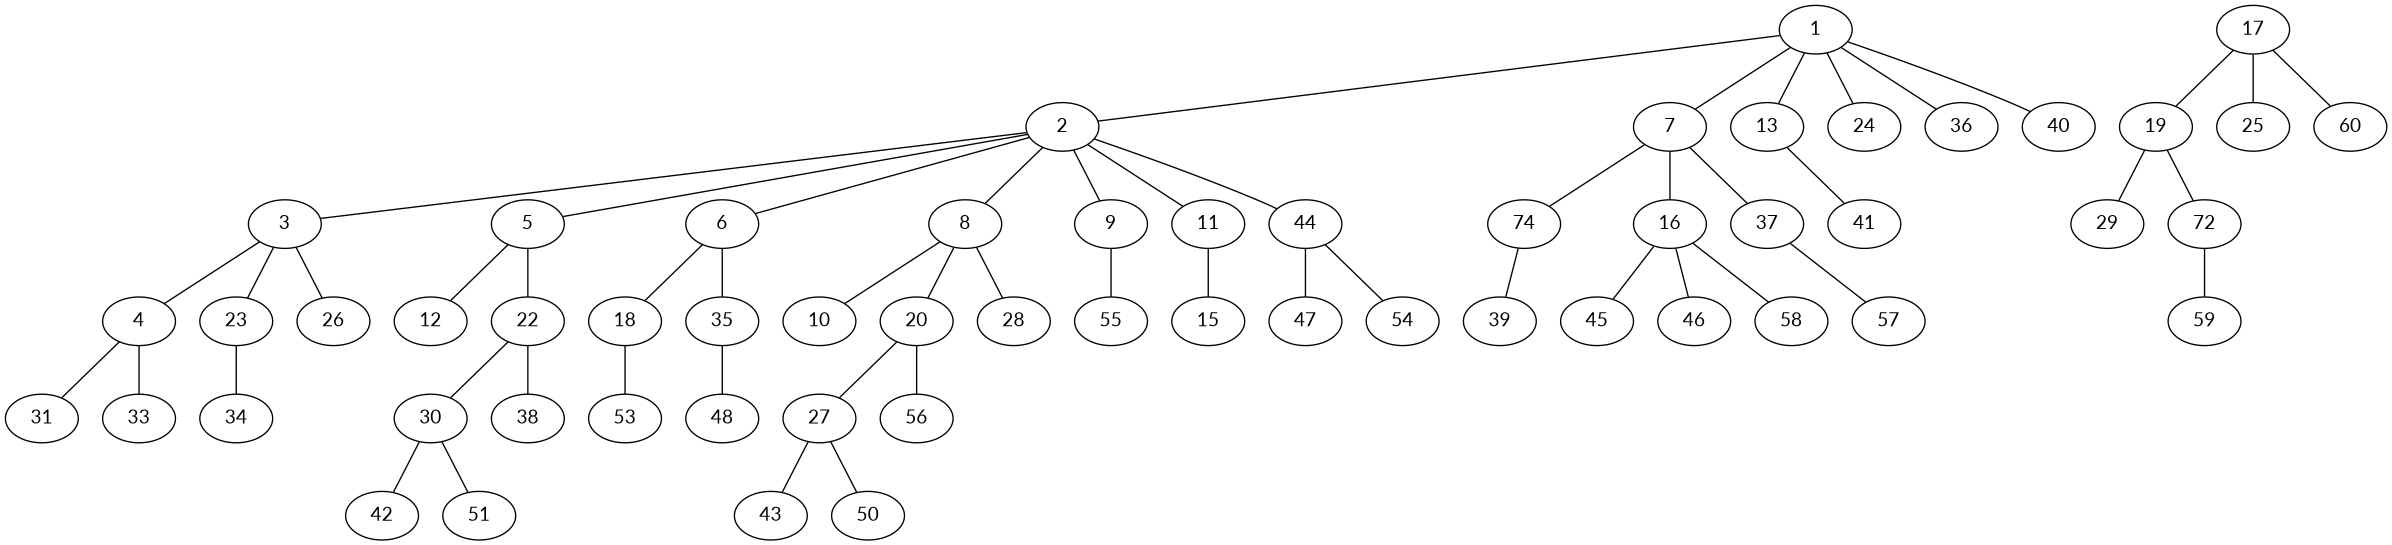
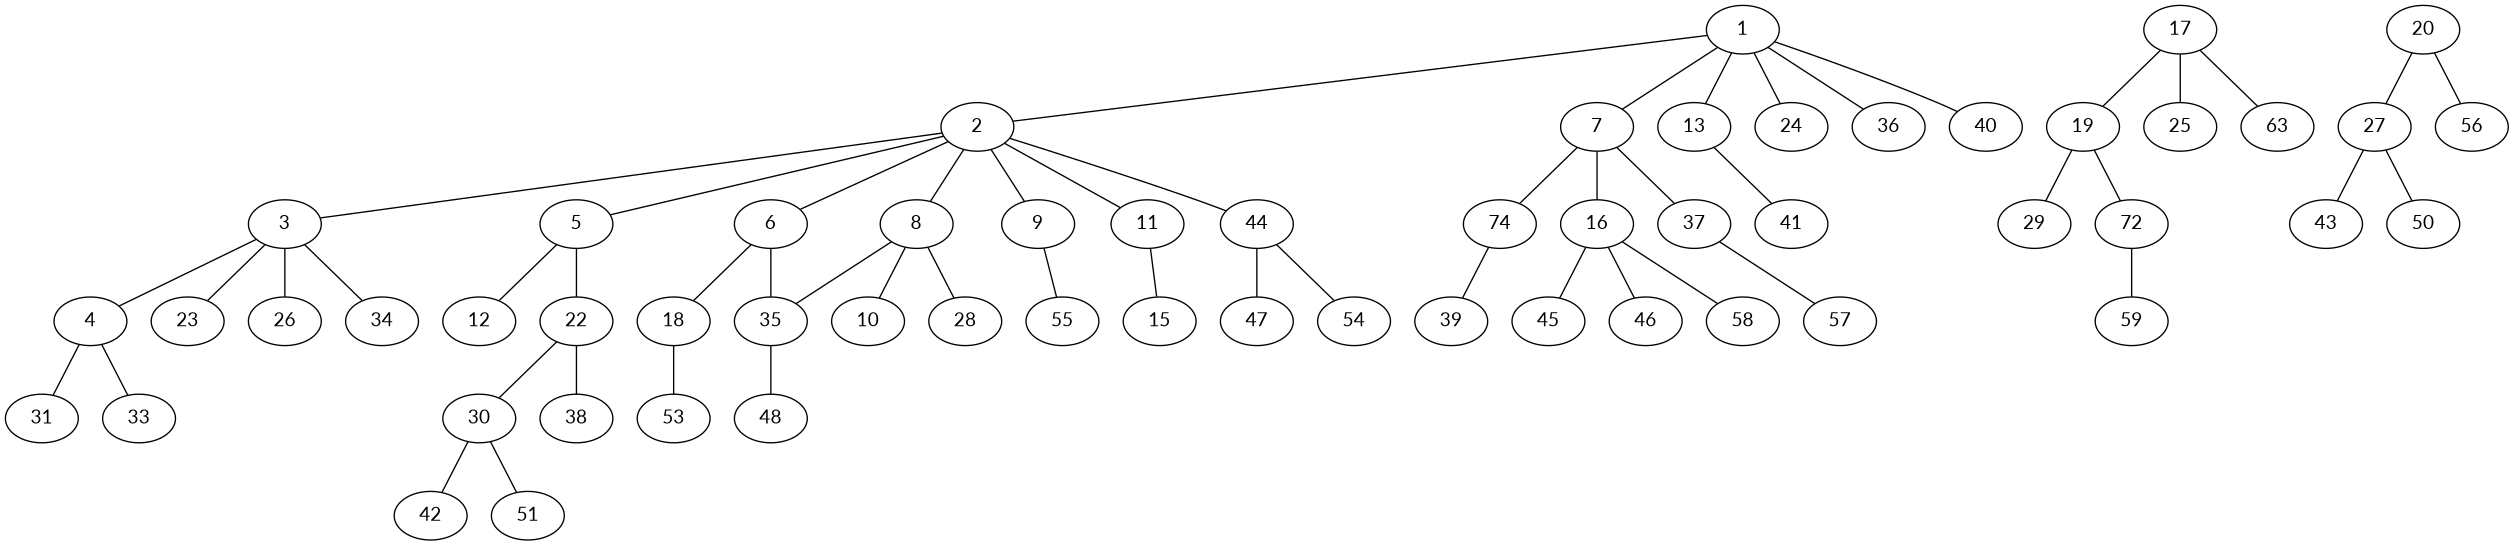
  graph {
    fontname=Lato
    node [fontname=Lato]
    edge [fontname=Lato]
    1
    2
    7
    13
    24
    36
    40
    3
    5
    6
    8
    9
    11
    44
    n15 [label=74]
    16
    37
    41
    17
    19
    25
-   60
+   60 [label=63]
    4
    23
    26
    12
    22
    18
    35
    10
    20
    28
    55
    15
    47
    54
    39
    45
    46
    58
    57
    29
    n43 [label=72]
    31
    33
    34
    30
    38
    53
    48
    27
    56
    42
    51
    43
    50
    59
    1 -- 2
    1 -- 7
    1 -- 13
    1 -- 24
    1 -- 36
    1 -- 40
    2 -- 3
    2 -- 5
    2 -- 6
    2 -- 8
    2 -- 9
    2 -- 11
    2 -- 44
    7 -- n15
    7 -- 16
    7 -- 37
    13 -- 41
    3 -- 4
    3 -- 23
    3 -- 26
    5 -- 12
    5 -- 22
    6 -- 18
    6 -- 35
    8 -- 10
-   8 -- 20
+   8 -- 35
    8 -- 28
    9 -- 55
    11 -- 15
    44 -- 47
    44 -- 54
    n15 -- 39
    16 -- 45
    16 -- 46
    16 -- 58
    37 -- 57
    17 -- 19
    17 -- 25
    17 -- 60
    19 -- 29
    19 -- n43
    4 -- 31
    4 -- 33
-   23 -- 34
+   3 -- 34
    22 -- 30
    22 -- 38
    18 -- 53
    35 -- 48
    20 -- 27
    20 -- 56
    n43 -- 59
    30 -- 42
    30 -- 51
    27 -- 43
    27 -- 50
  }
